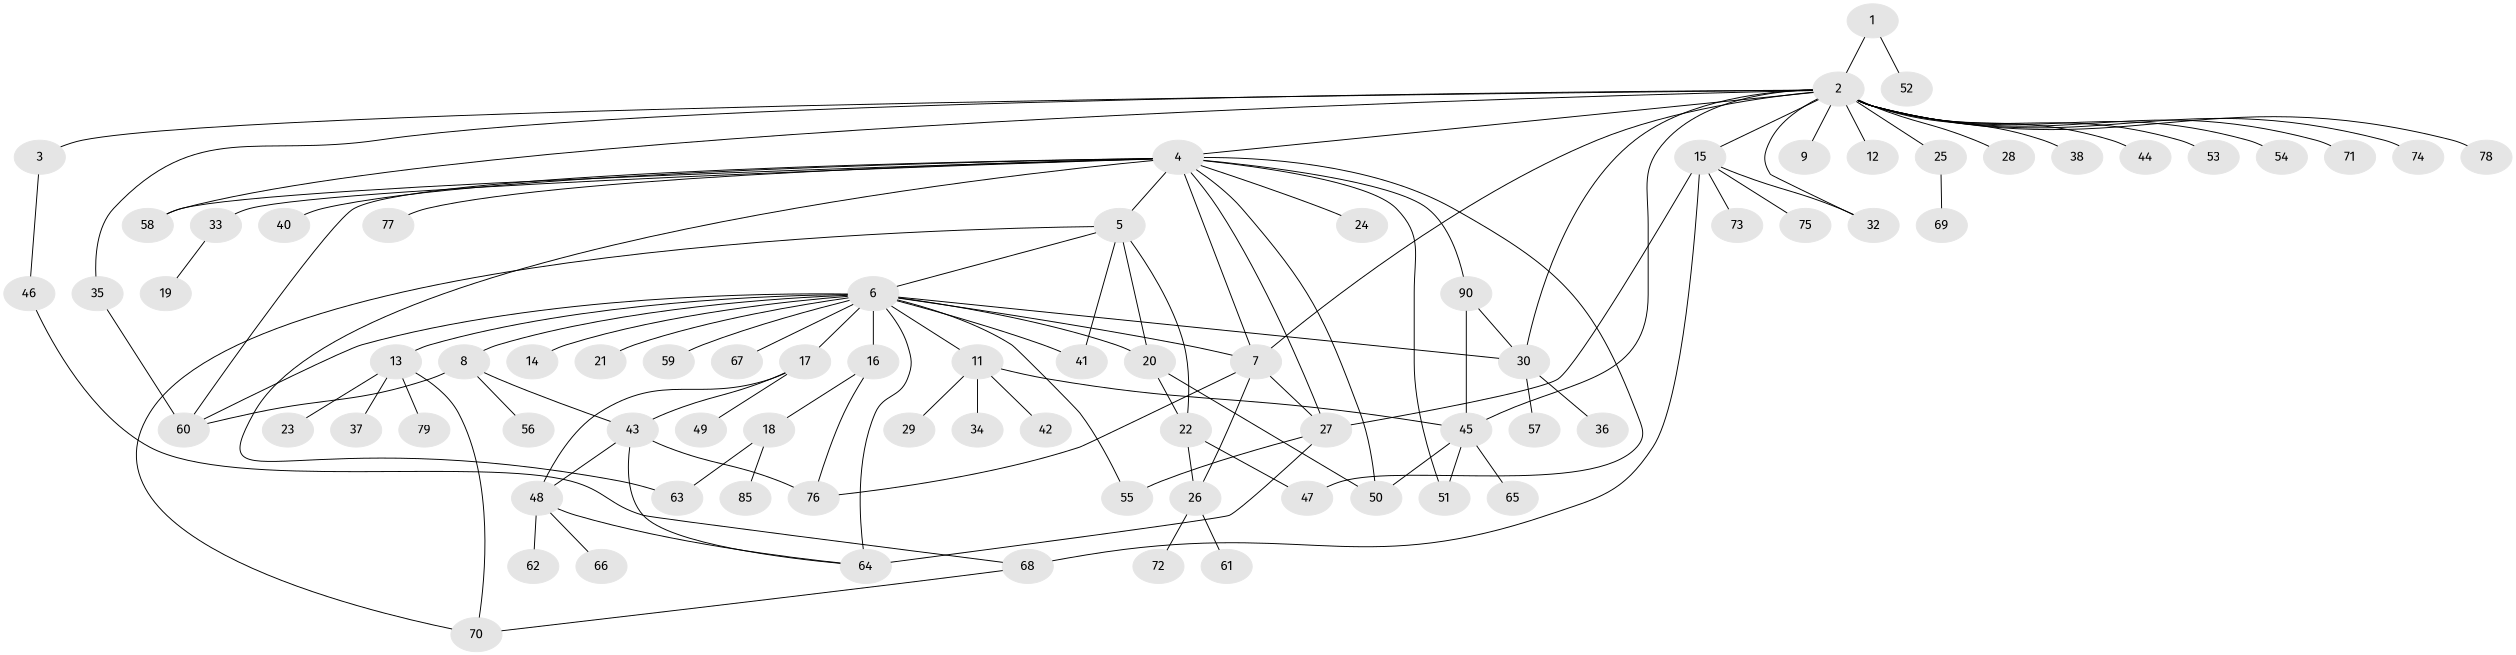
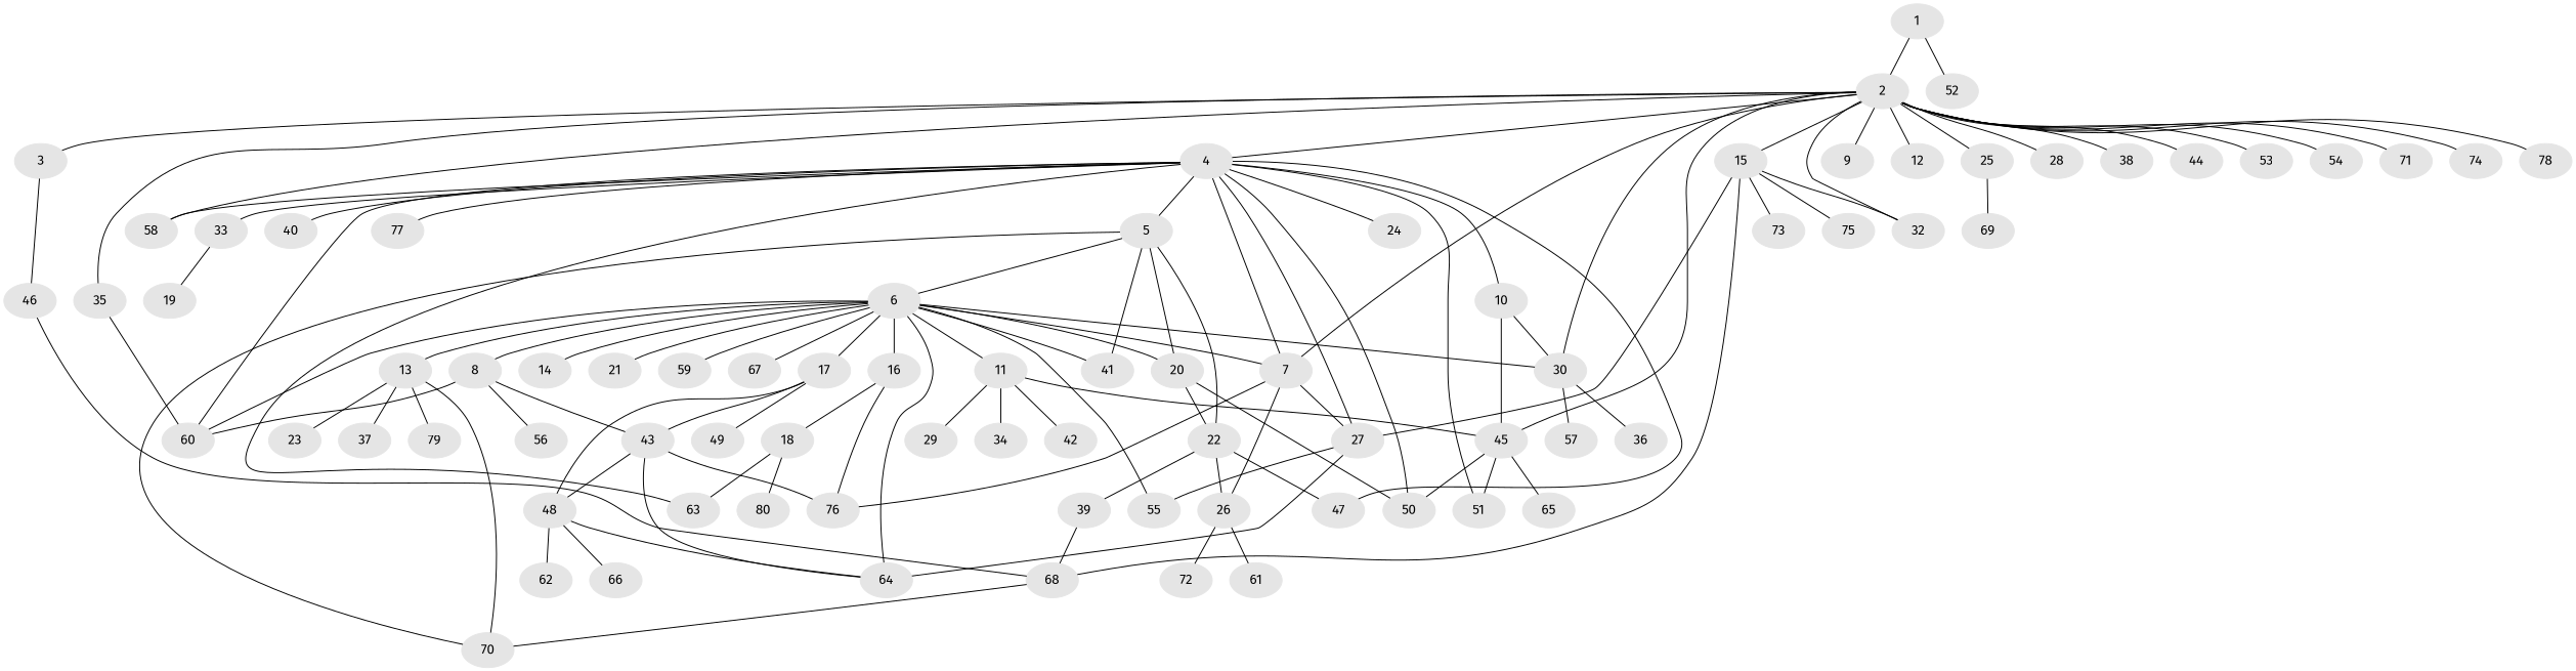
  graph {
    fontname="Fira Sans"
    node [color=gray90 fontname="Fira Sans" style=filled]
    edge [fontname="Fira Sans" weight=1.0]
    1
    2
    52
    3
    4
    7
    9
    12
    15
    25
    28
    32
    35
    38
    44
    45
    53
    54
    58
    71
    74
    78
    30
    46
    5
-   10 [label=90]
+   10
    24
    27
    33
    40
    47
    50
    51
    60
    63
    77
    26
    76
    68
    73
    75
    69
    65
    6
    20
    22
    41
    70
    55
    64
    19
    8
    11
    13
    14
    16
    17
    21
    59
    67
+   39
    43
    56
    29
    34
    42
    23
    37
    79
    18
    48
    49
    36
    57
    61
    72
-   80 [label=85]
+   80
    62
    66
    1 -- 2
    1 -- 52
    2 -- 3
    2 -- 4
    2 -- 7
    2 -- 9
    2 -- 12
    2 -- 15
    2 -- 25
    2 -- 28
    2 -- 32
    2 -- 35
    2 -- 38
    2 -- 44
    2 -- 45
    2 -- 53
    2 -- 54
    2 -- 58
    2 -- 71
    2 -- 74
    2 -- 78
    2 -- 30
    3 -- 46
    4 -- 7
    4 -- 58
    4 -- 5 [weight=2.0]
    4 -- 10
    4 -- 24
    4 -- 27
    4 -- 33
    4 -- 40
    4 -- 47
    4 -- 50
    4 -- 51
    4 -- 60
    4 -- 63
    4 -- 77
    7 -- 27
    7 -- 26
    7 -- 76
    15 -- 32
    15 -- 27
    15 -- 68
    15 -- 73
    15 -- 75
    25 -- 69
    35 -- 60
    45 -- 50
    45 -- 51
    45 -- 65
    30 -- 36
    30 -- 57
    46 -- 68
    5 -- 6
    5 -- 20
    5 -- 22
    5 -- 41 [weight=2.0]
    5 -- 70
    10 -- 45
    10 -- 30
    27 -- 55
    27 -- 64 [weight=2.0]
    33 -- 19
    26 -- 61
    26 -- 72
    68 -- 70
    6 -- 7
    6 -- 30
    6 -- 60
    6 -- 20
    6 -- 41
    6 -- 55
    6 -- 64
    6 -- 8
    6 -- 11
    6 -- 13
    6 -- 14
    6 -- 16
    6 -- 17
    6 -- 21
    6 -- 59
    6 -- 67
    20 -- 50
    20 -- 22
    22 -- 47
    22 -- 26
+   22 -- 39
    8 -- 60
    8 -- 43
    8 -- 56
    11 -- 45
    11 -- 29
    11 -- 34
    11 -- 42
    13 -- 70
    13 -- 23
    13 -- 37
    13 -- 79
    16 -- 76
    16 -- 18
    17 -- 43
    17 -- 48
    17 -- 49
+   39 -- 68
    43 -- 76
    43 -- 64
    43 -- 48
    18 -- 63
    18 -- 80
    48 -- 64
    48 -- 62
    48 -- 66
  }
